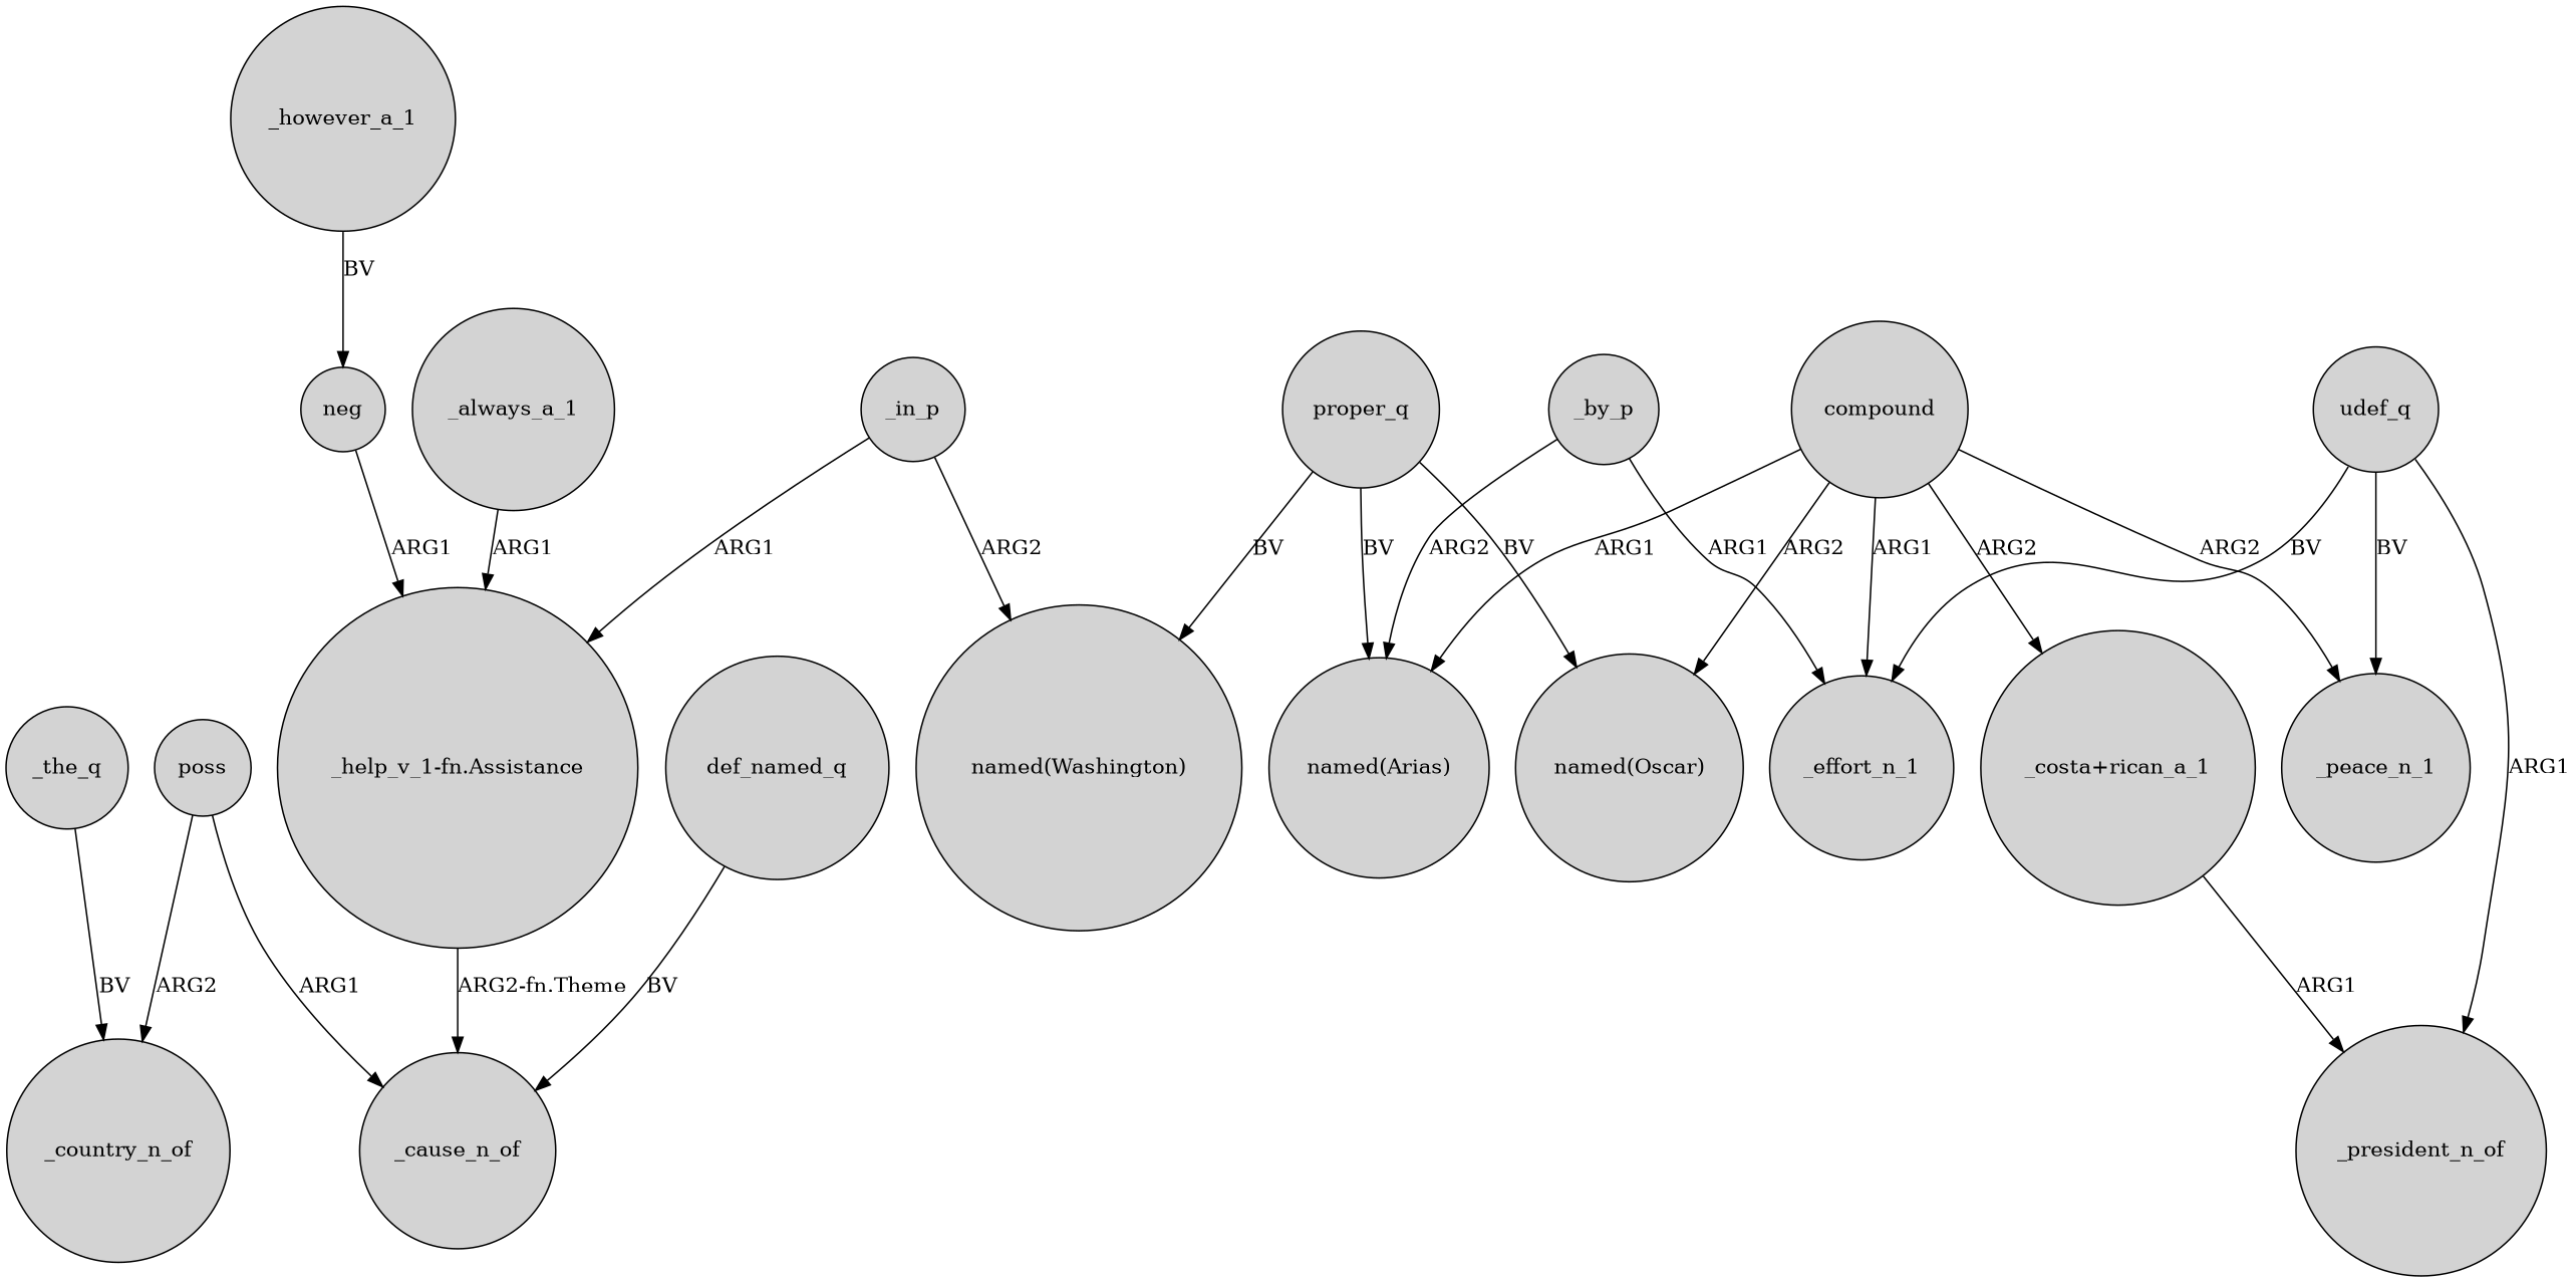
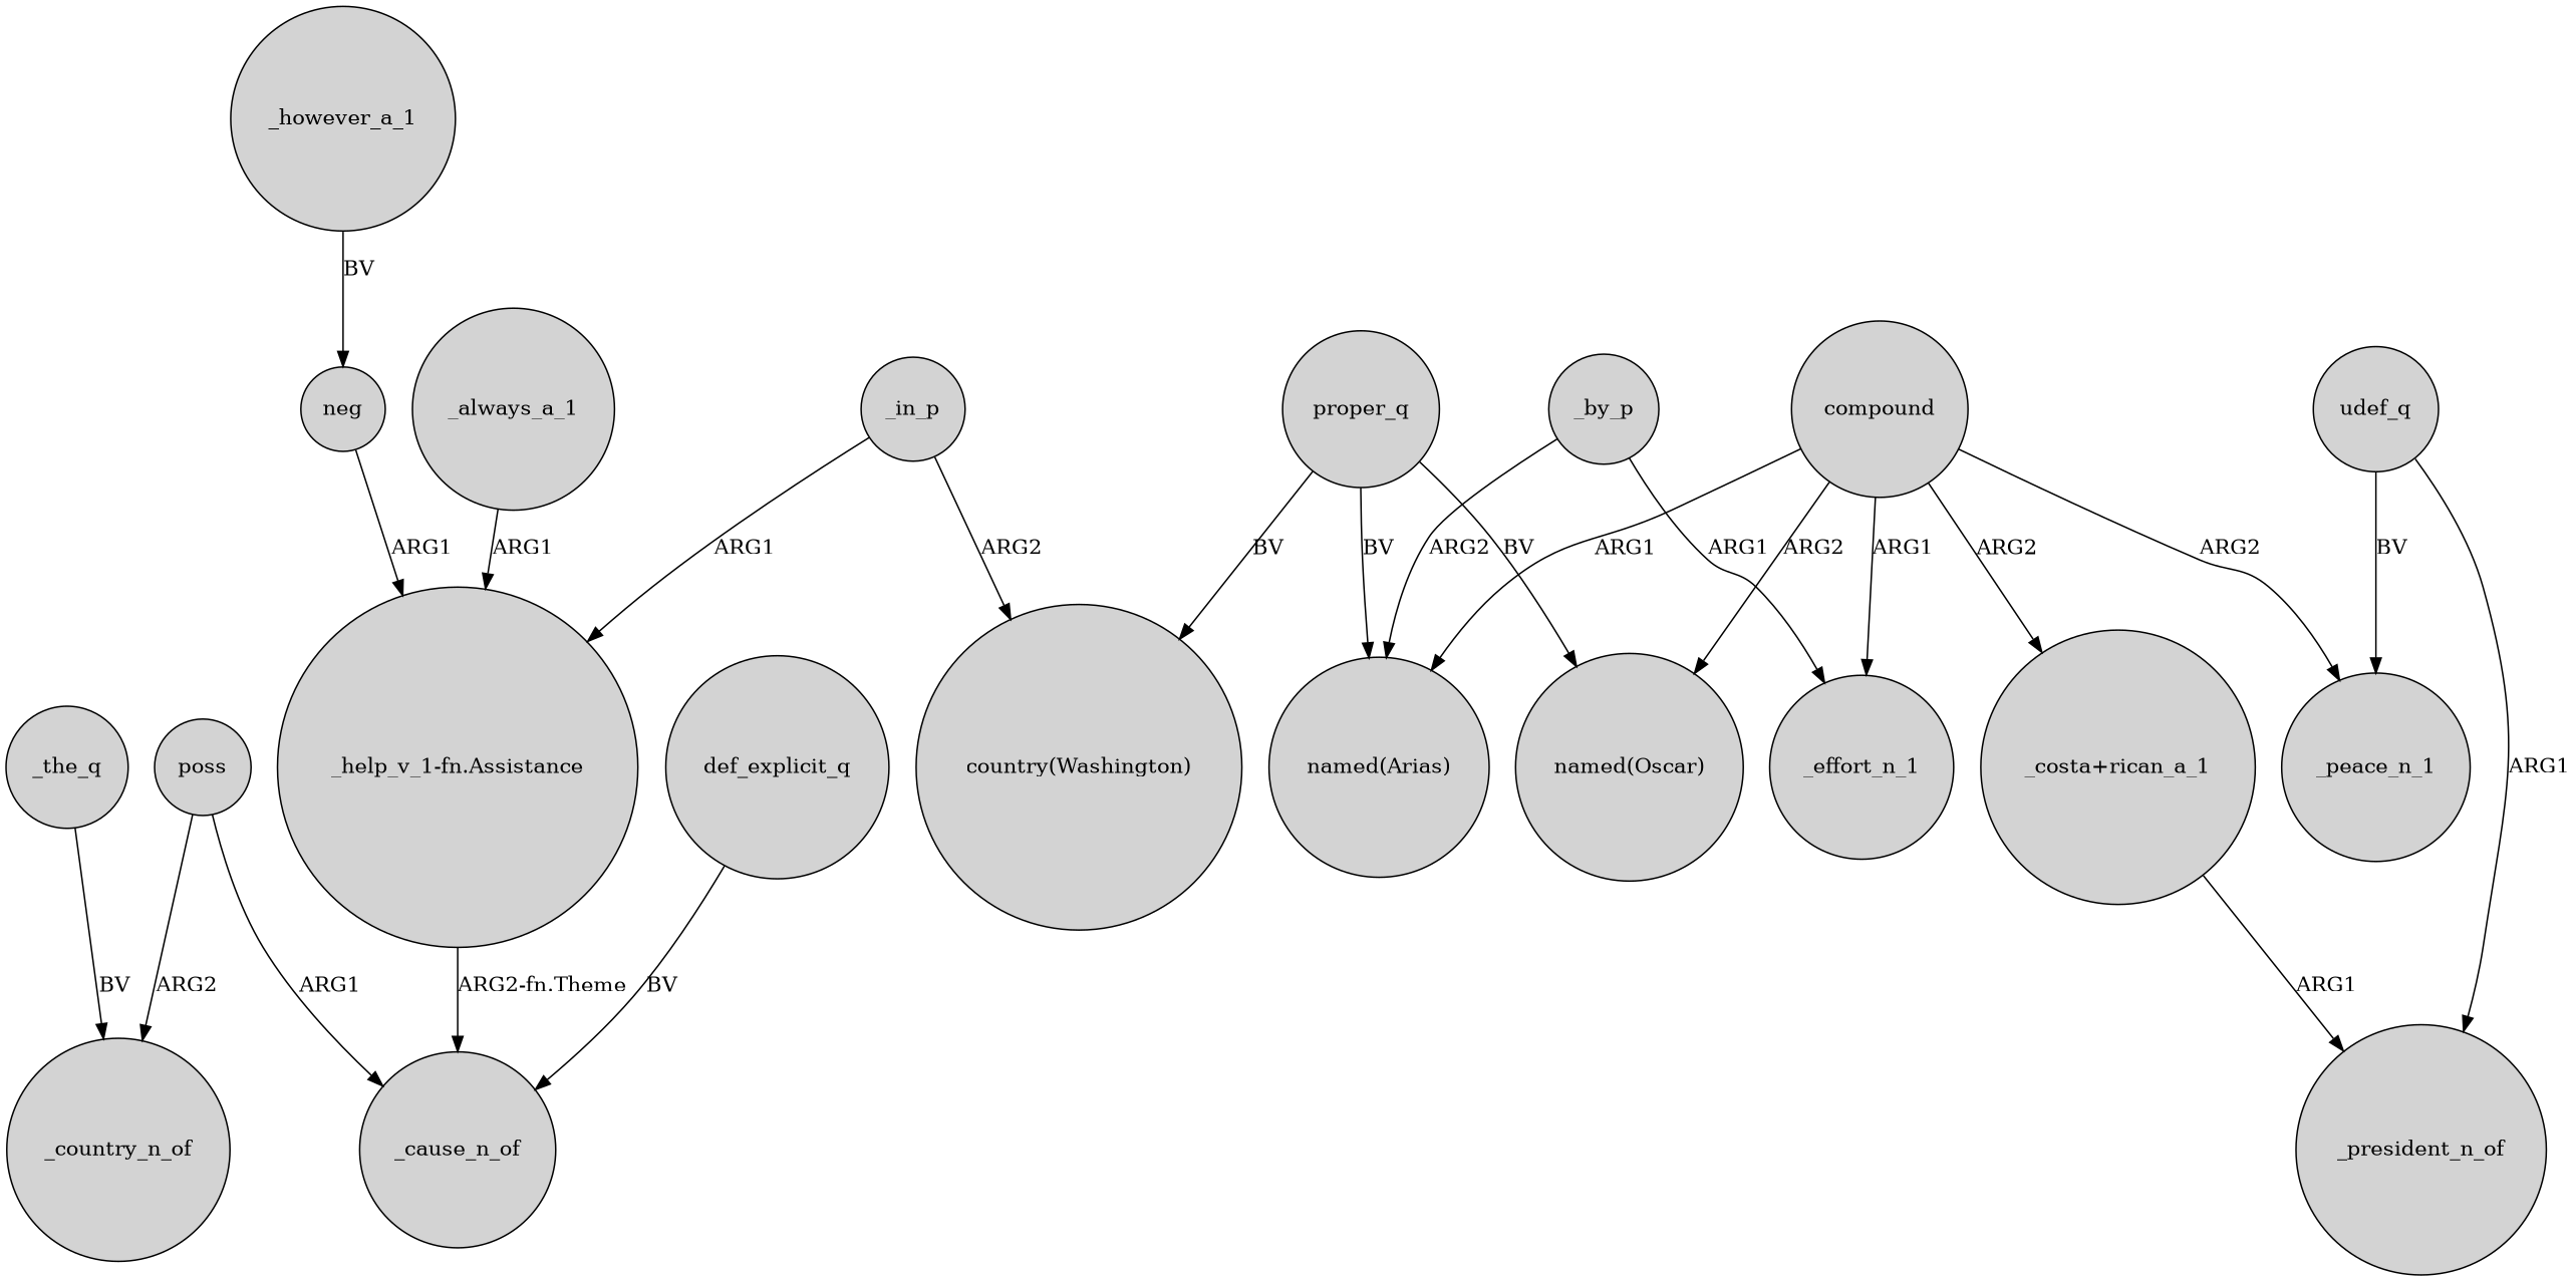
  digraph {
    node [shape=circle style=filled]
    poss
    _country_n_of
    _cause_n_of
    compound
    _peace_n_1
    _effort_n_1
    "named(Arias)"
    "named(Oscar)"
    "_costa+rican_a_1"
    udef_q
    _president_n_of
    "_help_v_1-fn.Assistance"
-   def_explicit_q [label=def_named_q]
+   def_explicit_q
    _by_p
    _in_p
-   "named(Washington)"
+   "named(Washington)" [label="country(Washington)"]
    neg
    proper_q
    _however_a_1
    _the_q
    _always_a_1
    poss -> _country_n_of [label=ARG2]
    poss -> _cause_n_of [label=ARG1]
    compound -> _peace_n_1 [label=ARG2]
    compound -> _effort_n_1 [label=ARG1]
    compound -> "named(Arias)" [label=ARG1]
    compound -> "named(Oscar)" [label=ARG2]
    compound -> "_costa+rican_a_1" [label=ARG2]
    "_costa+rican_a_1" -> _president_n_of [label=ARG1]
    udef_q -> _peace_n_1 [label=BV]
-   udef_q -> _effort_n_1 [label=BV]
    udef_q -> _president_n_of [label=ARG1]
    "_help_v_1-fn.Assistance" -> _cause_n_of [label="ARG2-fn.Theme"]
    def_explicit_q -> _cause_n_of [label=BV]
    _by_p -> _effort_n_1 [label=ARG1]
    _by_p -> "named(Arias)" [label=ARG2]
    _in_p -> "_help_v_1-fn.Assistance" [label=ARG1]
    _in_p -> "named(Washington)" [label=ARG2]
    neg -> "_help_v_1-fn.Assistance" [label=ARG1]
    proper_q -> "named(Arias)" [label=BV]
    proper_q -> "named(Oscar)" [label=BV]
    proper_q -> "named(Washington)" [label=BV]
    _however_a_1 -> neg [label=BV]
    _the_q -> _country_n_of [label=BV]
    _always_a_1 -> "_help_v_1-fn.Assistance" [label=ARG1]
  }
